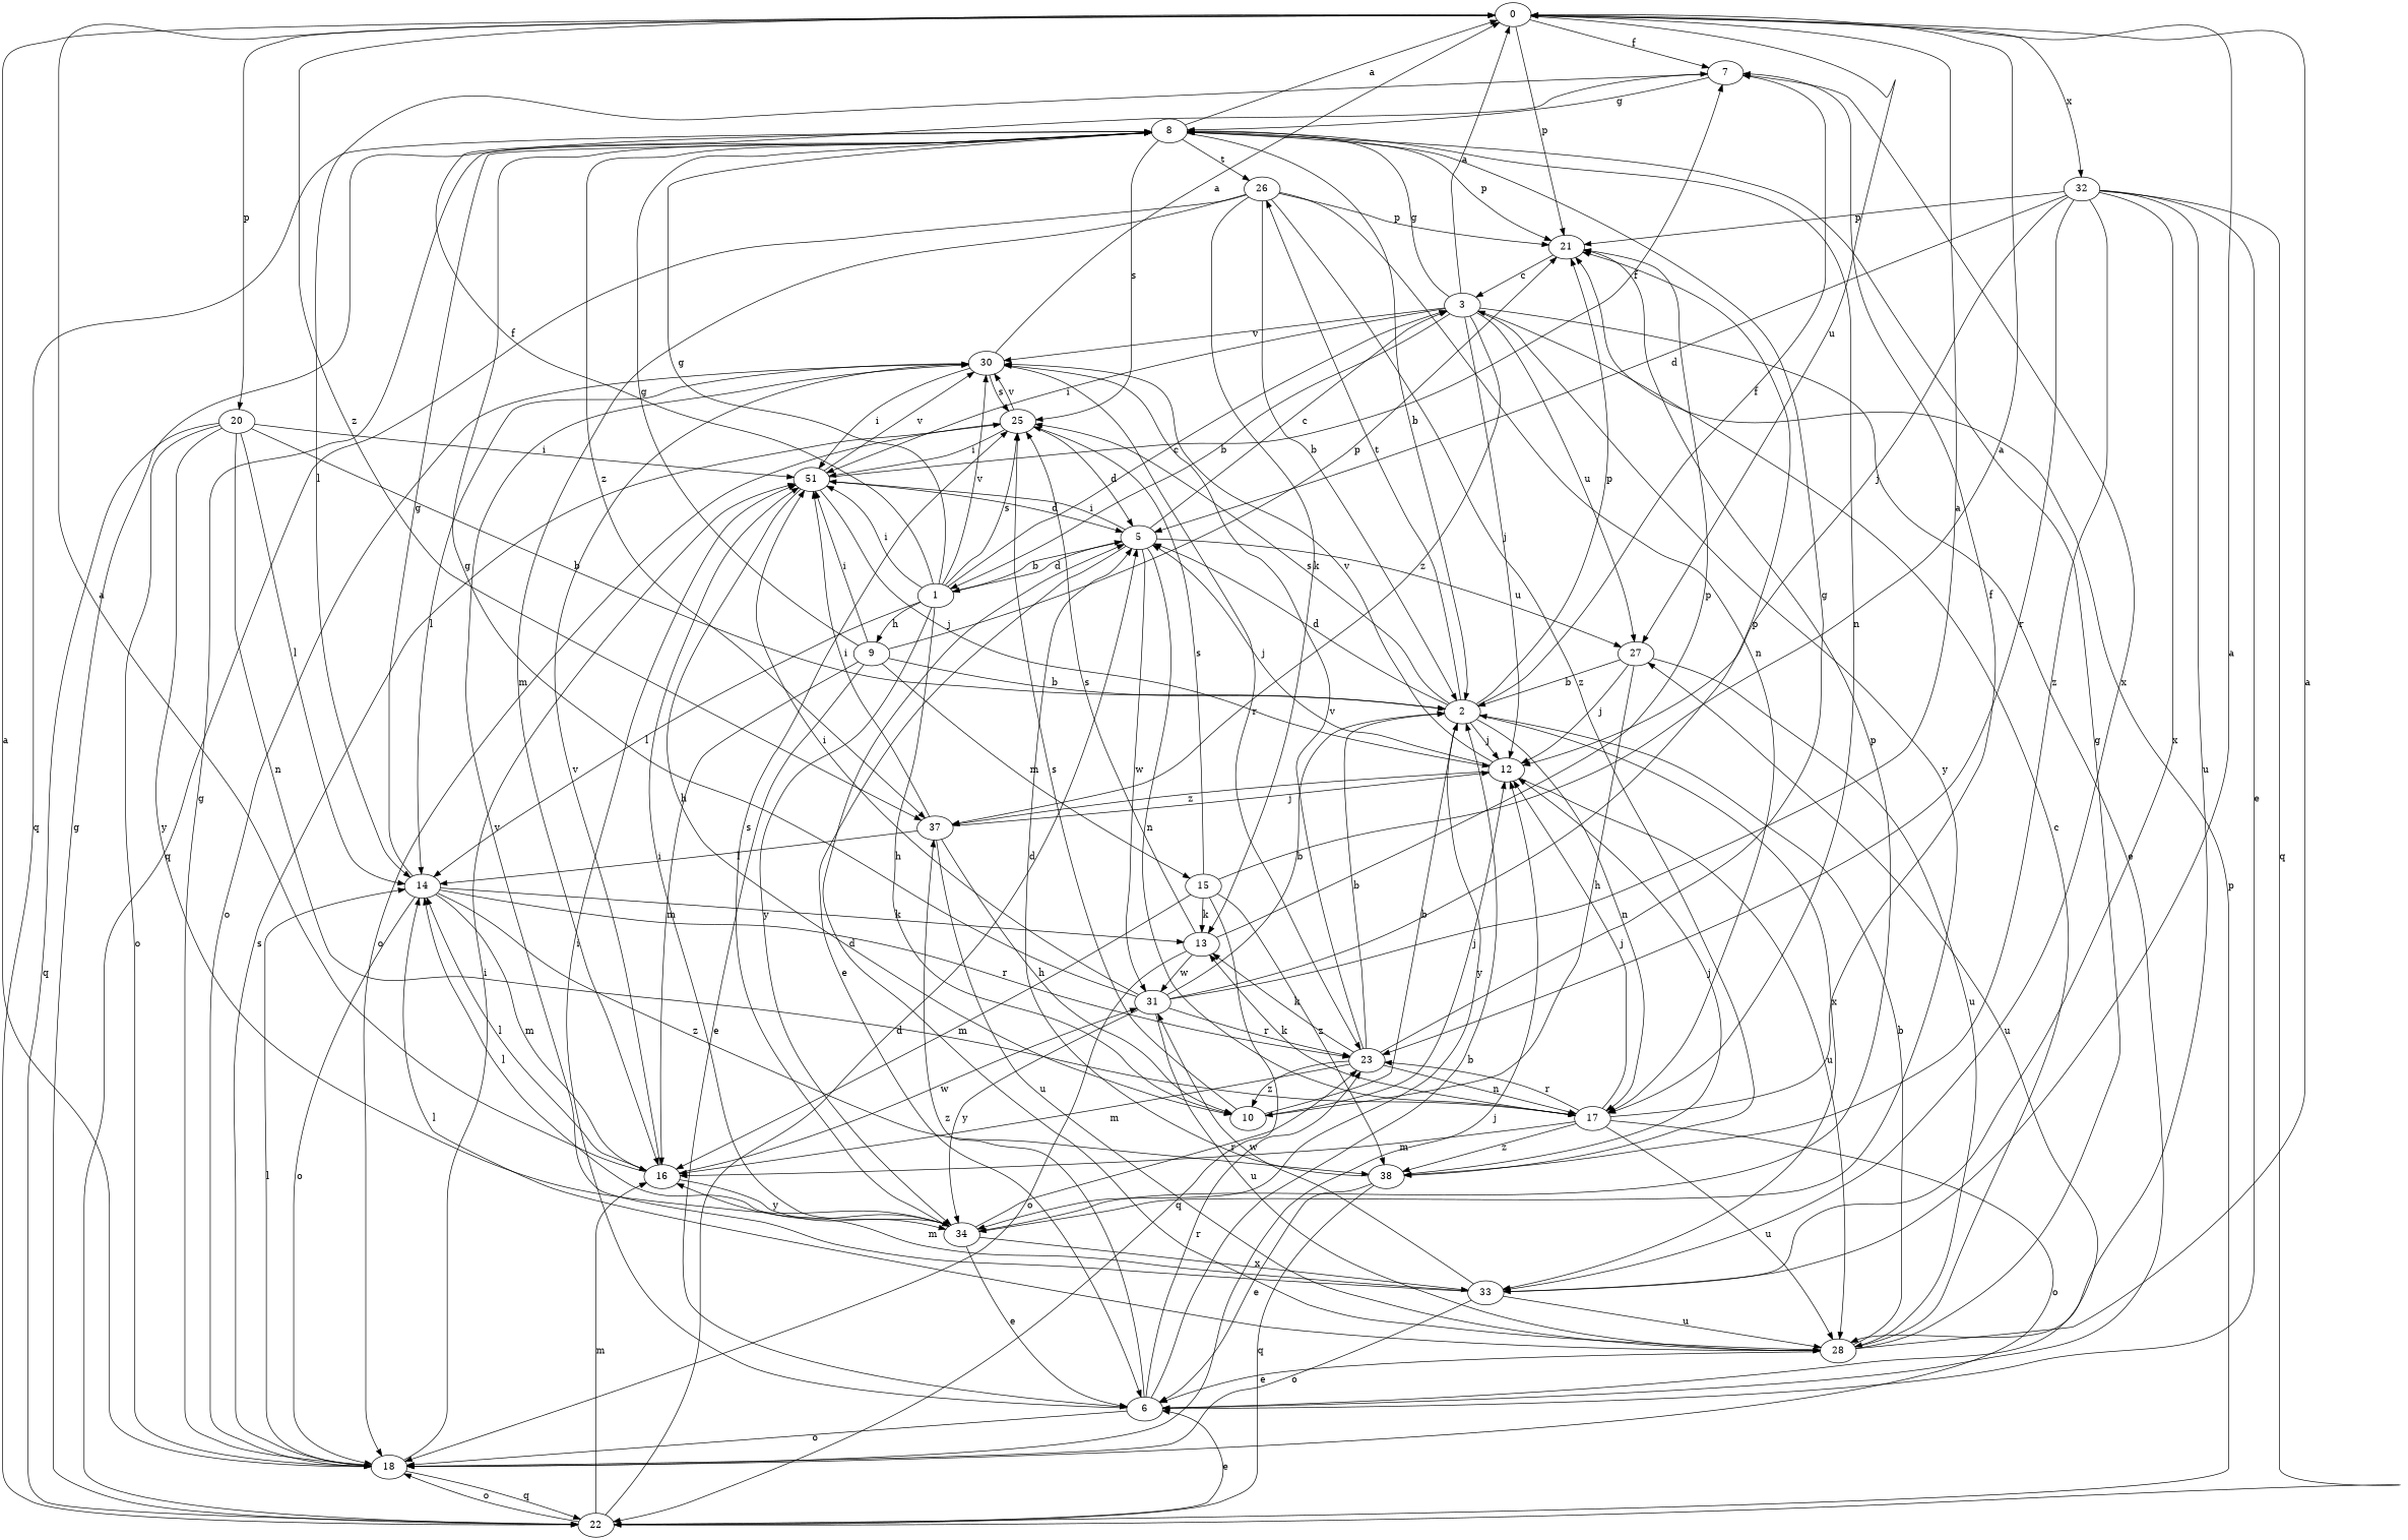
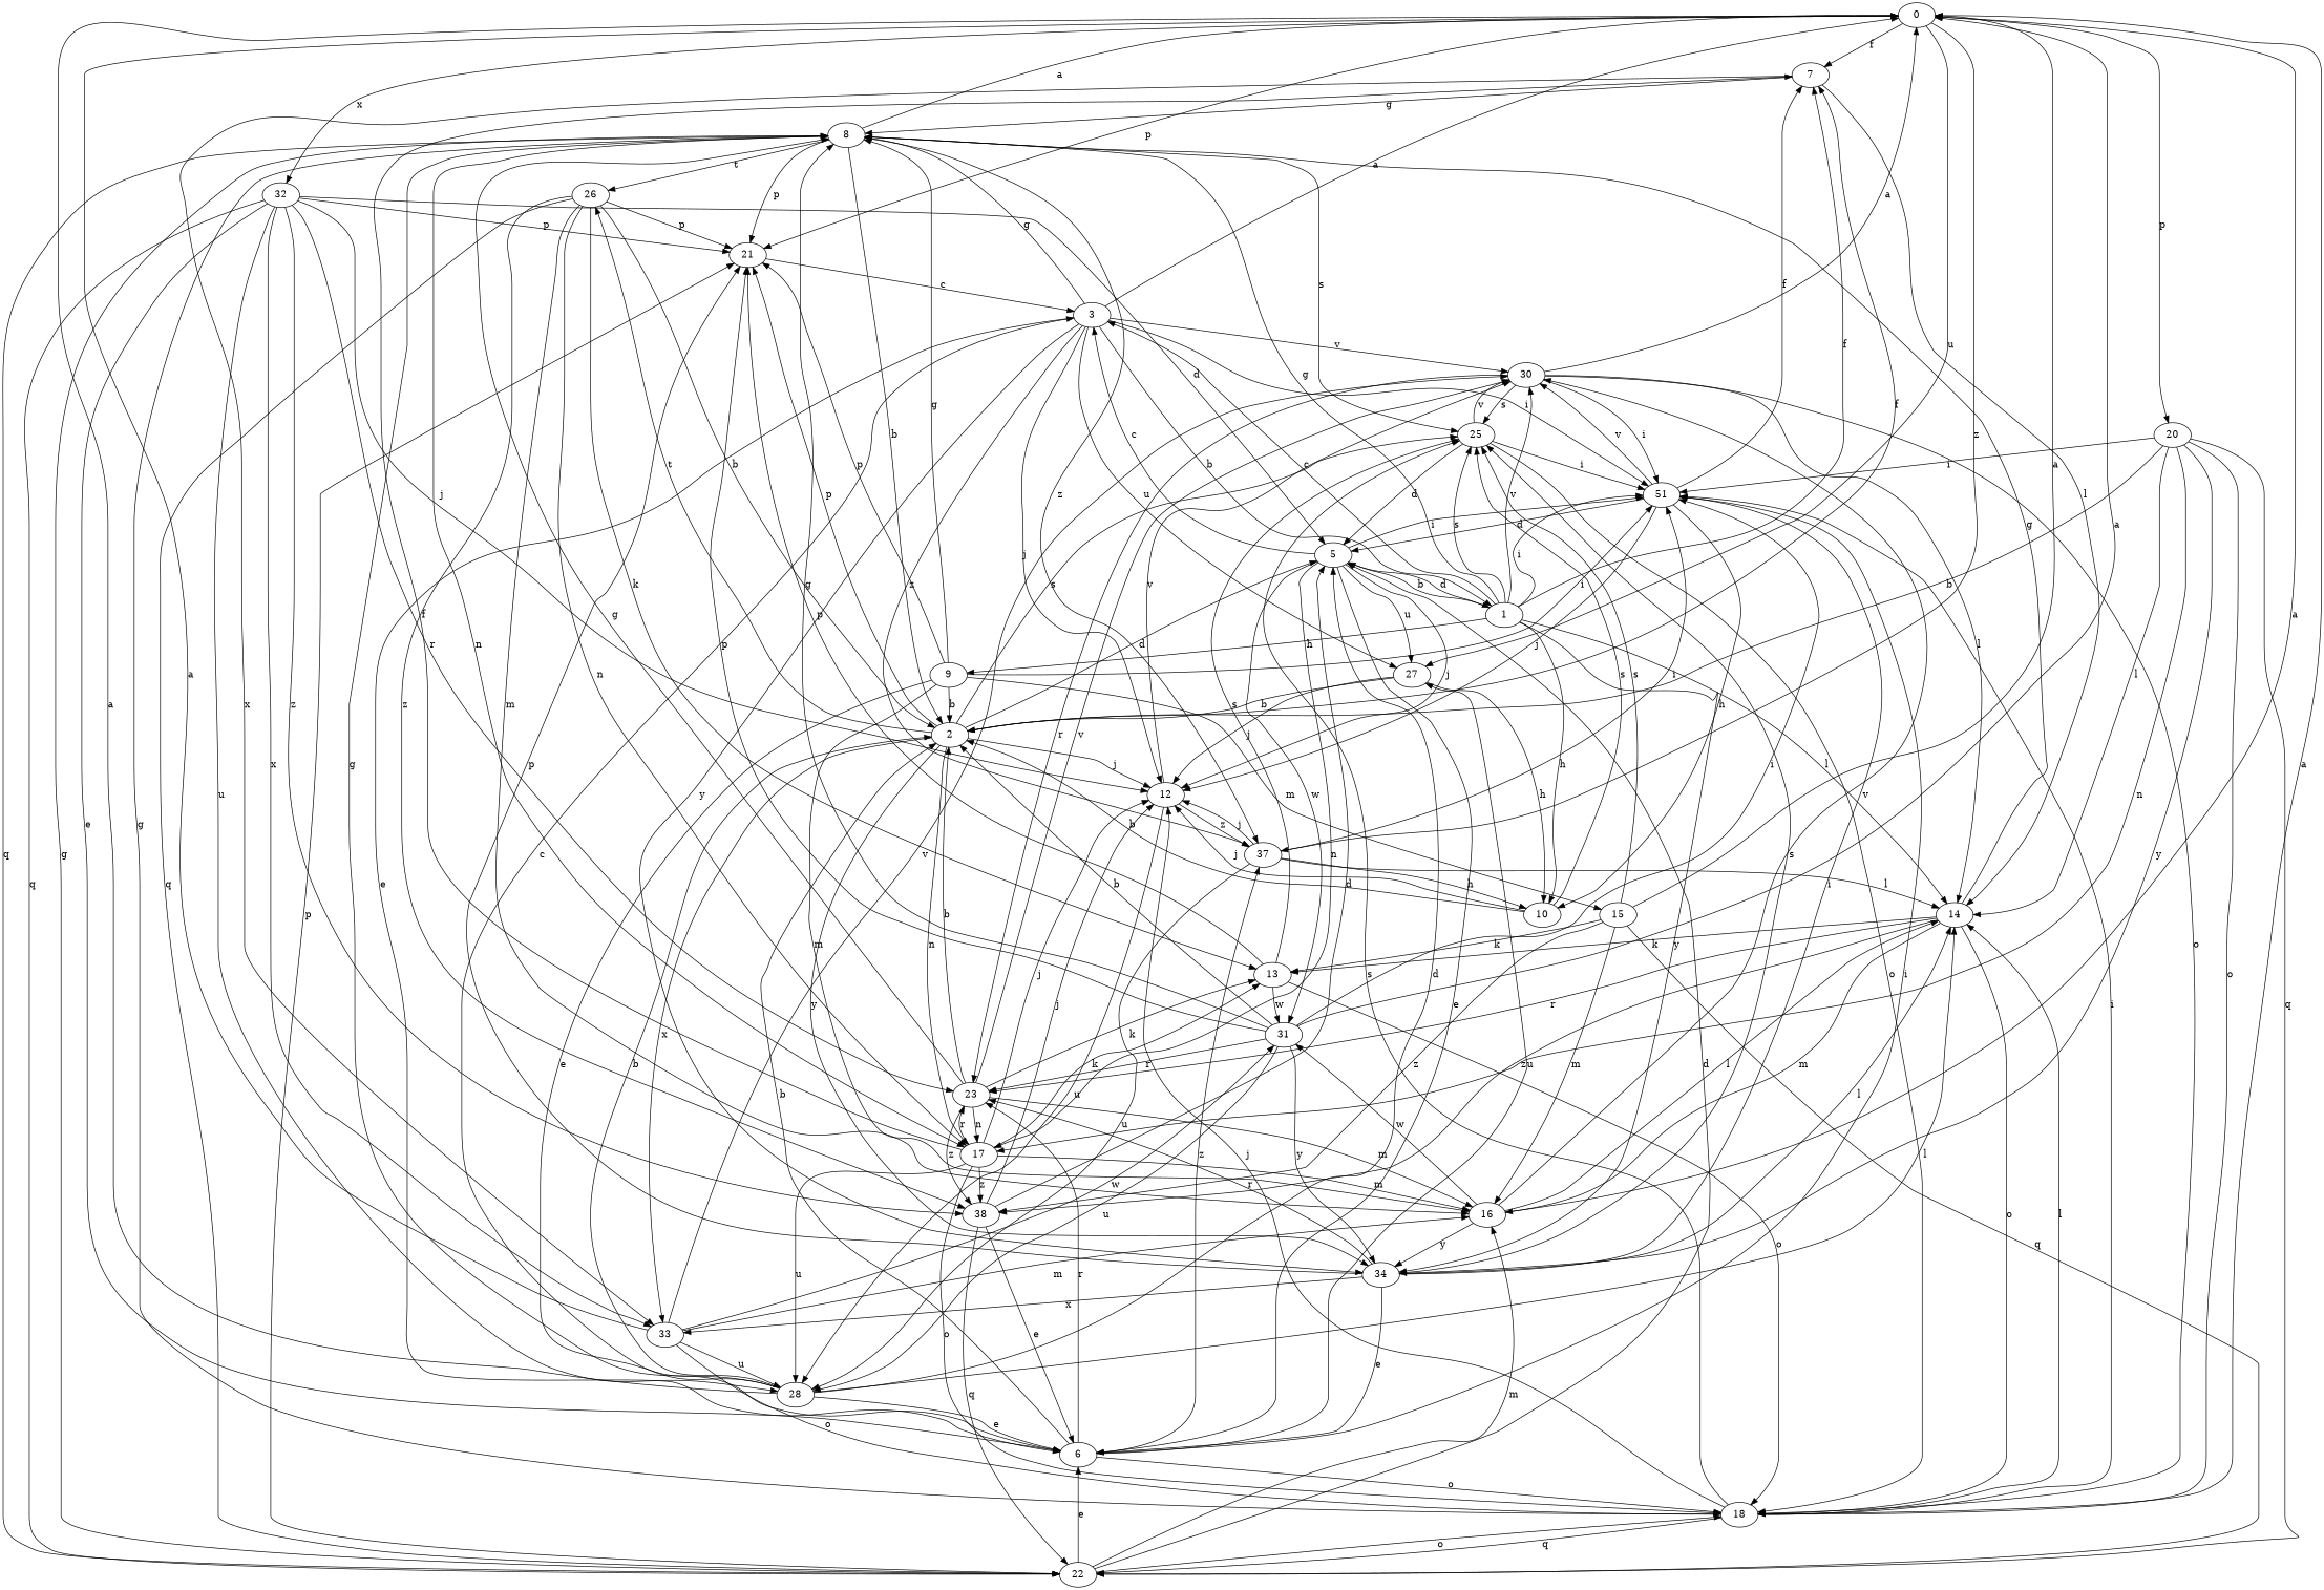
  strict digraph {
    0
    7
    20
    21
    27
    32
    37
    8
    14
    33
    n11 [label=51]
    34
    2
    17
    18
    22
    3
    10
    12
    28
    5
    6
    23
    38
    1
    9
    25
    30
    31
    26
    15
    16
    13
    0 -> 7 [label=f]
    0 -> 20 [label=p]
    0 -> 21 [label=p]
    0 -> 27 [label=u]
    0 -> 32 [label=x]
    0 -> 37 [label=z]
    7 -> 8 [label=g]
    7 -> 14 [label=l]
    7 -> 33 [label=x]
    20 -> 14 [label=l]
    20 -> n11 [label=i]
    20 -> 34 [label=y]
    20 -> 2 [label=b]
    20 -> 17 [label=n]
    20 -> 18 [label=o]
    20 -> 22 [label=q]
    21 -> 3 [label=c]
    27 -> 2 [label=b]
    27 -> 10 [label=h]
    27 -> 12 [label=j]
-   27 -> 28 [label=u]
    32 -> 21 [label=p]
    32 -> 33 [label=x]
    32 -> 22 [label=q]
    32 -> 12 [label=j]
    32 -> 28 [label=u]
    32 -> 5 [label=d]
    32 -> 6 [label=e]
    32 -> 23 [label=r]
    32 -> 38 [label=z]
    37 -> 14 [label=l]
    37 -> n11 [label=i]
    37 -> 10 [label=h]
    37 -> 12 [label=j]
    37 -> 28 [label=u]
    8 -> 0 [label=a]
    8 -> 21 [label=p]
    8 -> 37 [label=z]
    8 -> 2 [label=b]
    8 -> 17 [label=n]
    8 -> 22 [label=q]
    8 -> 25 [label=s]
    8 -> 26 [label=t]
    14 -> 8 [label=g]
    14 -> 18 [label=o]
    14 -> 23 [label=r]
    14 -> 38 [label=z]
    14 -> 16 [label=m]
    14 -> 13 [label=k]
    33 -> 0 [label=a]
    33 -> 18 [label=o]
    33 -> 28 [label=u]
    33 -> 30 [label=v]
    33 -> 31 [label=w]
    33 -> 16 [label=m]
    n11 -> 7 [label=f]
    n11 -> 10 [label=h]
    n11 -> 12 [label=j]
    n11 -> 5 [label=d]
    n11 -> 30 [label=v]
    34 -> 21 [label=p]
    34 -> 14 [label=l]
    34 -> 33 [label=x]
    34 -> n11 [label=i]
    34 -> 6 [label=e]
    34 -> 23 [label=r]
    34 -> 25 [label=s]
    2 -> 7 [label=f]
    2 -> 21 [label=p]
    2 -> 33 [label=x]
    2 -> 34 [label=y]
    2 -> 17 [label=n]
    2 -> 12 [label=j]
    2 -> 5 [label=d]
    2 -> 25 [label=s]
    2 -> 26 [label=t]
    17 -> 7 [label=f]
    17 -> 18 [label=o]
    17 -> 12 [label=j]
    17 -> 28 [label=u]
    17 -> 23 [label=r]
    17 -> 38 [label=z]
    17 -> 16 [label=m]
    17 -> 13 [label=k]
    18 -> 0 [label=a]
    18 -> 8 [label=g]
    18 -> 14 [label=l]
    18 -> n11 [label=i]
    18 -> 22 [label=q]
    18 -> 12 [label=j]
    18 -> 25 [label=s]
    22 -> 21 [label=p]
    22 -> 8 [label=g]
    22 -> 18 [label=o]
    22 -> 5 [label=d]
    22 -> 6 [label=e]
    22 -> 16 [label=m]
    3 -> 0 [label=a]
    3 -> 27 [label=u]
    3 -> 37 [label=z]
    3 -> 8 [label=g]
    3 -> n11 [label=i]
    3 -> 34 [label=y]
    3 -> 12 [label=j]
    3 -> 6 [label=e]
    3 -> 1 [label=b]
    3 -> 30 [label=v]
    10 -> 2 [label=b]
    10 -> 12 [label=j]
    10 -> 25 [label=s]
    12 -> 37 [label=z]
    12 -> 28 [label=u]
    12 -> 30 [label=v]
    28 -> 0 [label=a]
    28 -> 8 [label=g]
    28 -> 14 [label=l]
    28 -> 2 [label=b]
    28 -> 3 [label=c]
    28 -> 5 [label=d]
    28 -> 6 [label=e]
    5 -> 27 [label=u]
    5 -> n11 [label=i]
    5 -> 17 [label=n]
    5 -> 3 [label=c]
-   12 -> 5 [label=j]
+   5 -> 12 [label=j]
    5 -> 6 [label=e]
    5 -> 1 [label=b]
    5 -> 31 [label=w]
    6 -> 27 [label=u]
    6 -> 37 [label=z]
    6 -> n11 [label=i]
    6 -> 2 [label=b]
    6 -> 18 [label=o]
    6 -> 23 [label=r]
    23 -> 8 [label=g]
    23 -> 2 [label=b]
    23 -> 17 [label=n]
-   23 -> 10 [label=z]
+   23 -> 38 [label=z]
    23 -> 30 [label=v]
    23 -> 16 [label=m]
    23 -> 13 [label=k]
    38 -> 22 [label=q]
    38 -> 12 [label=j]
    38 -> 5 [label=d]
    38 -> 6 [label=e]
    1 -> 7 [label=f]
    1 -> 8 [label=g]
    1 -> 14 [label=l]
    1 -> n11 [label=i]
    1 -> 34 [label=y]
    1 -> 3 [label=c]
    1 -> 10 [label=h]
    1 -> 5 [label=d]
    1 -> 9 [label=h]
    1 -> 25 [label=s]
    1 -> 30 [label=v]
    9 -> 21 [label=p]
    9 -> 8 [label=g]
    9 -> n11 [label=i]
    9 -> 2 [label=b]
    9 -> 6 [label=e]
    9 -> 15 [label=m]
    9 -> 16 [label=m]
    25 -> n11 [label=i]
    25 -> 18 [label=o]
    25 -> 5 [label=d]
    25 -> 30 [label=v]
    30 -> 0 [label=a]
    30 -> 14 [label=l]
    30 -> n11 [label=i]
    30 -> 18 [label=o]
    30 -> 23 [label=r]
    30 -> 25 [label=s]
    31 -> 0 [label=a]
    31 -> 21 [label=p]
    31 -> 8 [label=g]
    31 -> n11 [label=i]
    31 -> 34 [label=y]
    31 -> 2 [label=b]
    31 -> 28 [label=u]
    31 -> 23 [label=r]
    26 -> 21 [label=p]
    26 -> 2 [label=b]
    26 -> 17 [label=n]
    26 -> 22 [label=q]
    26 -> 38 [label=z]
    26 -> 16 [label=m]
    26 -> 13 [label=k]
    15 -> 0 [label=a]
    15 -> 22 [label=q]
    15 -> 38 [label=z]
    15 -> 25 [label=s]
    15 -> 16 [label=m]
    15 -> 13 [label=k]
    16 -> 0 [label=a]
    16 -> 14 [label=l]
    16 -> 34 [label=y]
    16 -> 30 [label=v]
    16 -> 31 [label=w]
    13 -> 21 [label=p]
    13 -> 18 [label=o]
    13 -> 25 [label=s]
    13 -> 31 [label=w]
  }
